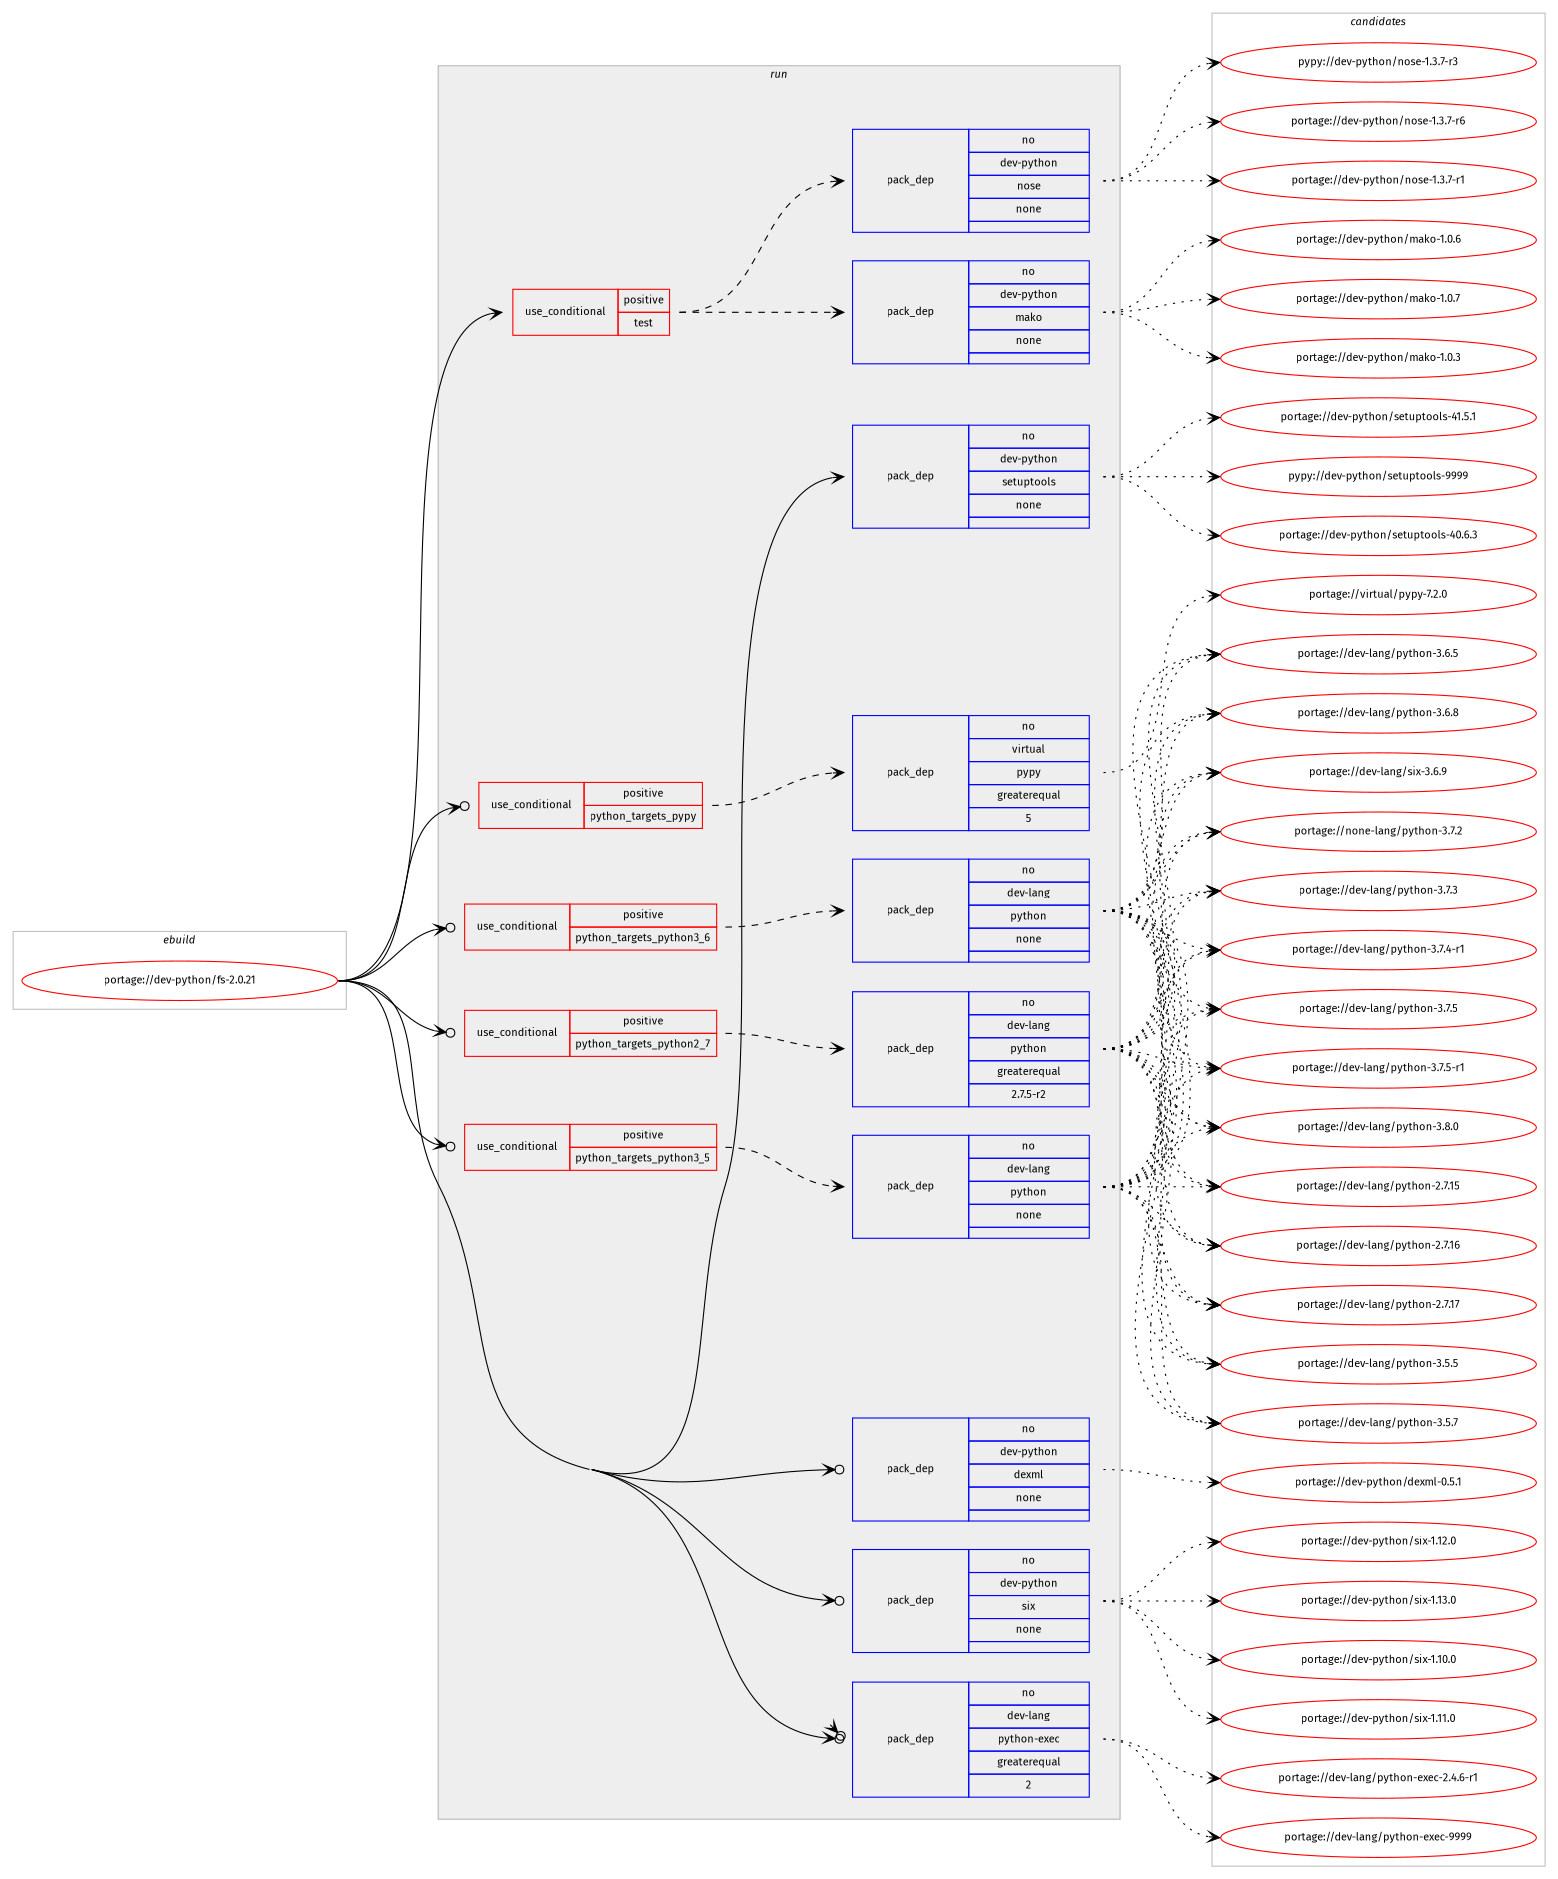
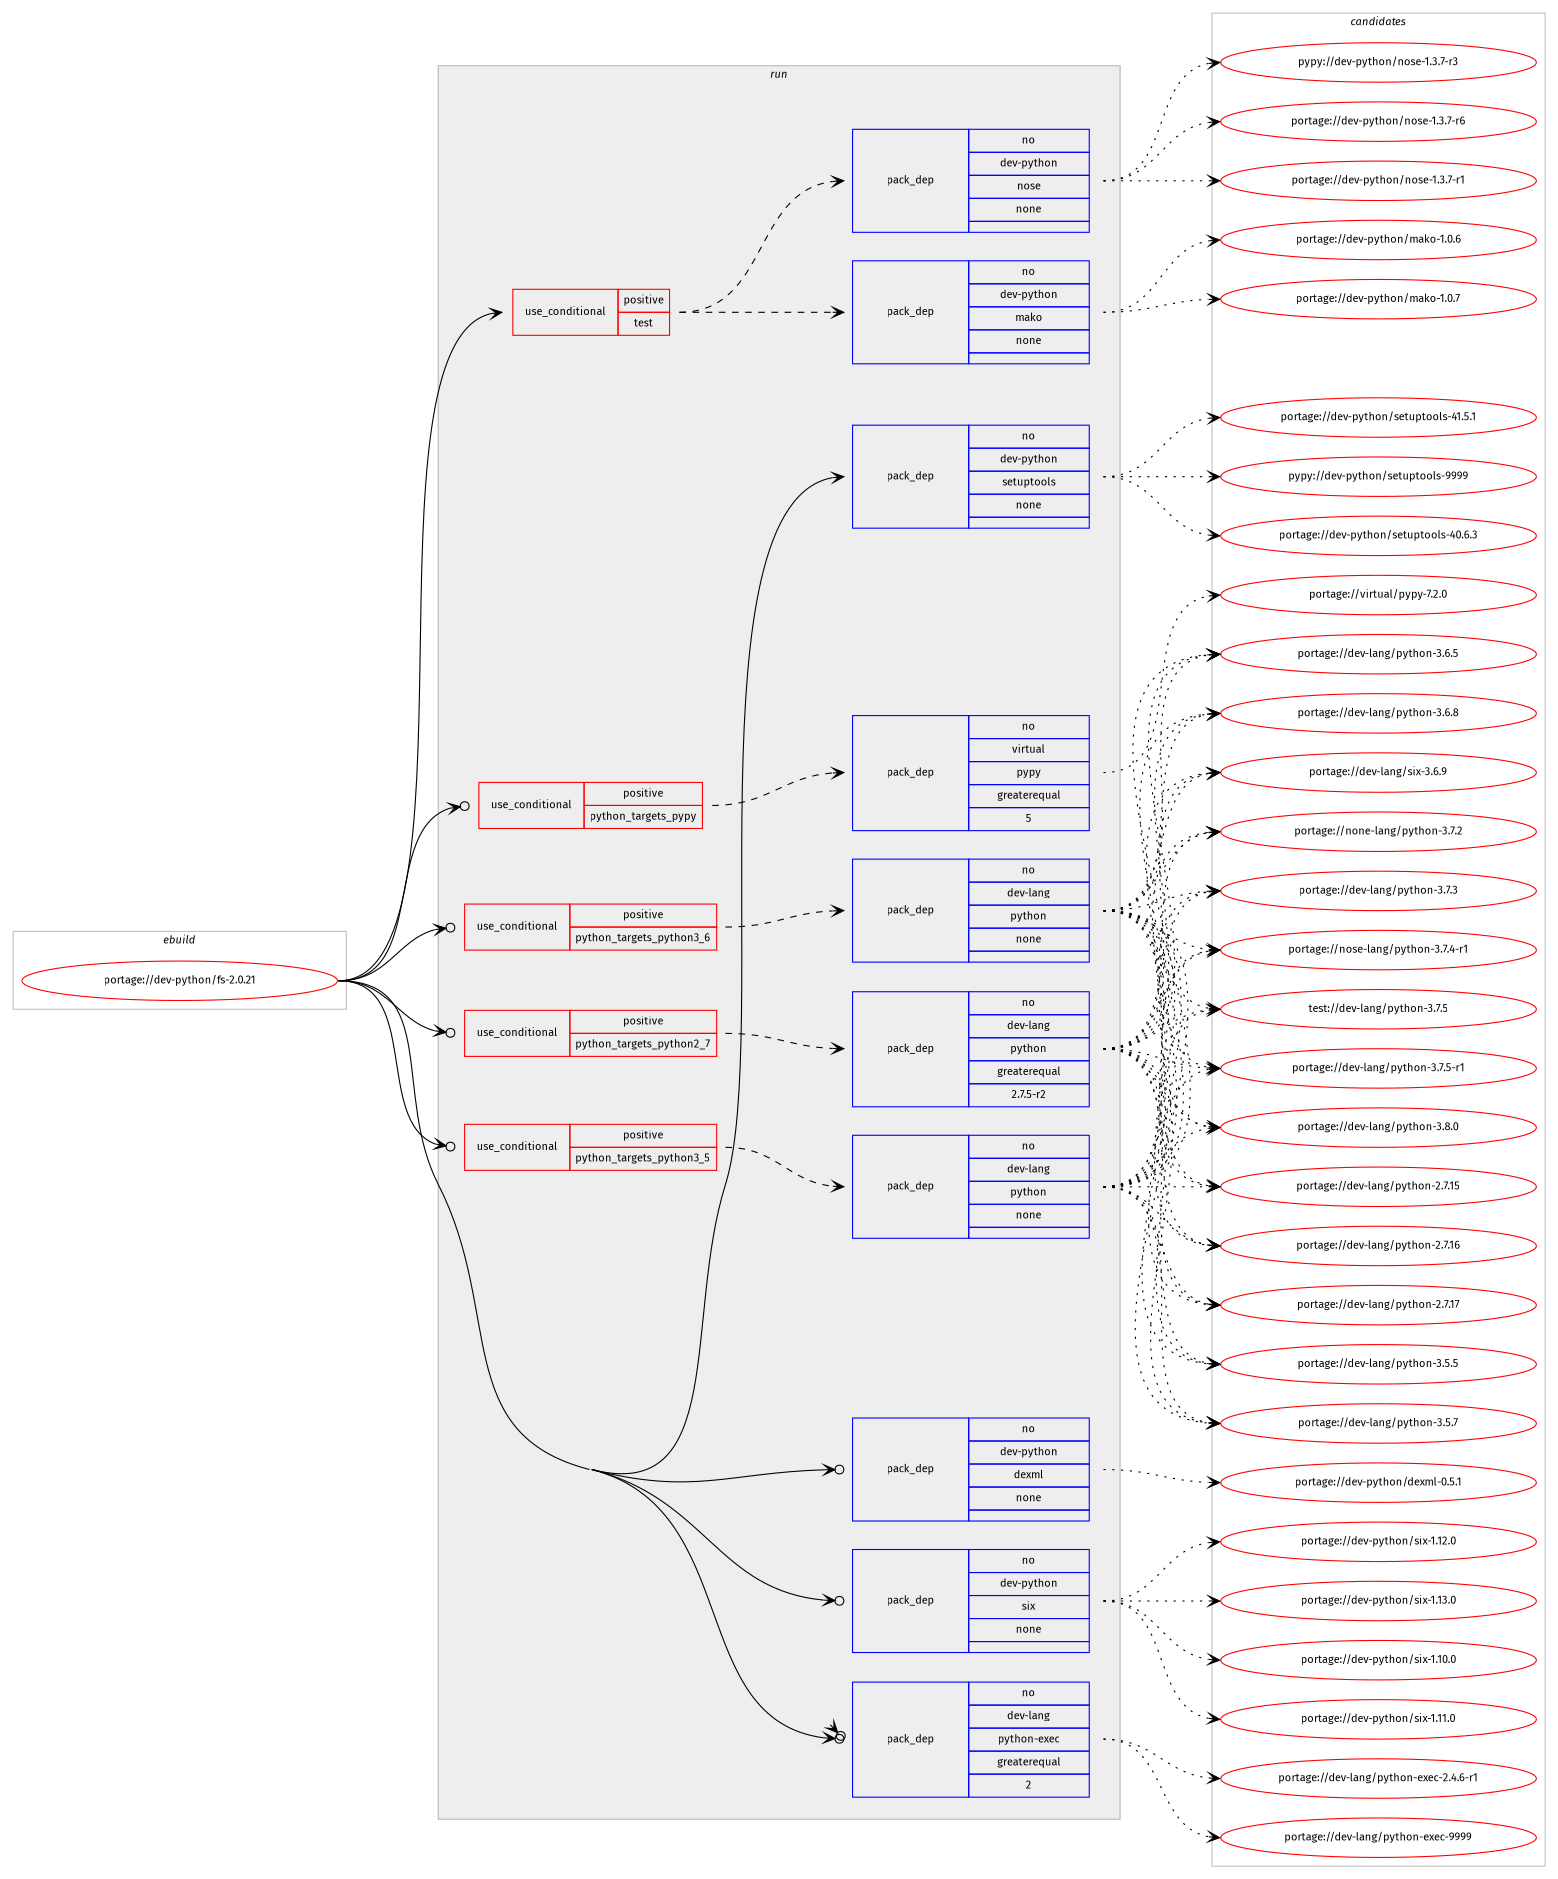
  digraph {
    compound=true
    concentrate=true
    fontname="Fira Sans"
    fontsize=10
    newrank=true
    rankdir=LR
    ranksep=1.5
    node [color=red fontname="Fira Sans" fontsize=10]
    edge [arrowhead=vee fontname="Fira Sans" headport=w style=dotted tailport=e weight=100]
    n1 [label="portage://dev-python/fs-2.0.21" width=4]
    n2 [color=blue label=<<TABLE BORDER="0" CELLBORDER="1" CELLSPACING="0" CELLPADDING="4" WIDTH="220"><TR><TD ROWSPAN="6" CELLPADDING="30">pack_dep</TD></TR><TR><TD WIDTH="110">no</TD></TR><TR><TD>dev-python</TD></TR><TR><TD>mako</TD></TR><TR><TD>none</TD></TR><TR><TD></TD></TR></TABLE>> shape=none]
    n3 [color=blue label=<<TABLE BORDER="0" CELLBORDER="1" CELLSPACING="0" CELLPADDING="4" WIDTH="220"><TR><TD ROWSPAN="6" CELLPADDING="30">pack_dep</TD></TR><TR><TD WIDTH="110">no</TD></TR><TR><TD>dev-python</TD></TR><TR><TD>nose</TD></TR><TR><TD>none</TD></TR><TR><TD></TD></TR></TABLE>> shape=none]
    n4 [label=<<TABLE BORDER="0" CELLBORDER="1" CELLSPACING="0" CELLPADDING="4"><TR><TD ROWSPAN="3" CELLPADDING="10">use_conditional</TD></TR><TR><TD>positive</TD></TR><TR><TD>test</TD></TR></TABLE>> shape=none]
    n5 [color=blue label=<<TABLE BORDER="0" CELLBORDER="1" CELLSPACING="0" CELLPADDING="4" WIDTH="220"><TR><TD ROWSPAN="6" CELLPADDING="30">pack_dep</TD></TR><TR><TD WIDTH="110">no</TD></TR><TR><TD>dev-python</TD></TR><TR><TD>setuptools</TD></TR><TR><TD>none</TD></TR><TR><TD></TD></TR></TABLE>> shape=none]
    n6 [color=blue label=<<TABLE BORDER="0" CELLBORDER="1" CELLSPACING="0" CELLPADDING="4" WIDTH="220"><TR><TD ROWSPAN="6" CELLPADDING="30">pack_dep</TD></TR><TR><TD WIDTH="110">no</TD></TR><TR><TD>virtual</TD></TR><TR><TD>pypy</TD></TR><TR><TD>greaterequal</TD></TR><TR><TD>5</TD></TR></TABLE>> shape=none]
    n7 [label=<<TABLE BORDER="0" CELLBORDER="1" CELLSPACING="0" CELLPADDING="4"><TR><TD ROWSPAN="3" CELLPADDING="10">use_conditional</TD></TR><TR><TD>positive</TD></TR><TR><TD>python_targets_pypy</TD></TR></TABLE>> shape=none]
    n8 [color=blue label=<<TABLE BORDER="0" CELLBORDER="1" CELLSPACING="0" CELLPADDING="4" WIDTH="220"><TR><TD ROWSPAN="6" CELLPADDING="30">pack_dep</TD></TR><TR><TD WIDTH="110">no</TD></TR><TR><TD>dev-lang</TD></TR><TR><TD>python</TD></TR><TR><TD>greaterequal</TD></TR><TR><TD>2.7.5-r2</TD></TR></TABLE>> shape=none]
    n9 [label=<<TABLE BORDER="0" CELLBORDER="1" CELLSPACING="0" CELLPADDING="4"><TR><TD ROWSPAN="3" CELLPADDING="10">use_conditional</TD></TR><TR><TD>positive</TD></TR><TR><TD>python_targets_python2_7</TD></TR></TABLE>> shape=none]
    n10 [color=blue label=<<TABLE BORDER="0" CELLBORDER="1" CELLSPACING="0" CELLPADDING="4" WIDTH="220"><TR><TD ROWSPAN="6" CELLPADDING="30">pack_dep</TD></TR><TR><TD WIDTH="110">no</TD></TR><TR><TD>dev-lang</TD></TR><TR><TD>python</TD></TR><TR><TD>none</TD></TR><TR><TD></TD></TR></TABLE>> shape=none]
    n11 [label=<<TABLE BORDER="0" CELLBORDER="1" CELLSPACING="0" CELLPADDING="4"><TR><TD ROWSPAN="3" CELLPADDING="10">use_conditional</TD></TR><TR><TD>positive</TD></TR><TR><TD>python_targets_python3_5</TD></TR></TABLE>> shape=none]
    n12 [color=blue label=<<TABLE BORDER="0" CELLBORDER="1" CELLSPACING="0" CELLPADDING="4" WIDTH="220"><TR><TD ROWSPAN="6" CELLPADDING="30">pack_dep</TD></TR><TR><TD WIDTH="110">no</TD></TR><TR><TD>dev-lang</TD></TR><TR><TD>python</TD></TR><TR><TD>none</TD></TR><TR><TD></TD></TR></TABLE>> shape=none]
    n13 [label=<<TABLE BORDER="0" CELLBORDER="1" CELLSPACING="0" CELLPADDING="4"><TR><TD ROWSPAN="3" CELLPADDING="10">use_conditional</TD></TR><TR><TD>positive</TD></TR><TR><TD>python_targets_python3_6</TD></TR></TABLE>> shape=none]
    n14 [color=blue label=<<TABLE BORDER="0" CELLBORDER="1" CELLSPACING="0" CELLPADDING="4" WIDTH="220"><TR><TD ROWSPAN="6" CELLPADDING="30">pack_dep</TD></TR><TR><TD WIDTH="110">no</TD></TR><TR><TD>dev-lang</TD></TR><TR><TD>python-exec</TD></TR><TR><TD>greaterequal</TD></TR><TR><TD>2</TD></TR></TABLE>> shape=none]
    n15 [color=blue label=<<TABLE BORDER="0" CELLBORDER="1" CELLSPACING="0" CELLPADDING="4" WIDTH="220"><TR><TD ROWSPAN="6" CELLPADDING="30">pack_dep</TD></TR><TR><TD WIDTH="110">no</TD></TR><TR><TD>dev-python</TD></TR><TR><TD>dexml</TD></TR><TR><TD>none</TD></TR><TR><TD></TD></TR></TABLE>> shape=none]
    n16 [color=blue label=<<TABLE BORDER="0" CELLBORDER="1" CELLSPACING="0" CELLPADDING="4" WIDTH="220"><TR><TD ROWSPAN="6" CELLPADDING="30">pack_dep</TD></TR><TR><TD WIDTH="110">no</TD></TR><TR><TD>dev-python</TD></TR><TR><TD>six</TD></TR><TR><TD>none</TD></TR><TR><TD></TD></TR></TABLE>> shape=none]
-   n17 [label="portage://dev-python/mako-1.0.3" width=4]
    n18 [label="portage://dev-python/mako-1.0.6" width=4]
    n19 [label="portage://dev-python/mako-1.0.7" width=4]
    n20 [label="portage://dev-python/nose-1.3.7-r1" width=4]
    n21 [label="pypy://dev-python/nose-1.3.7-r3" width=4]
    n22 [label="portage://dev-python/nose-1.3.7-r6" width=4]
    n23 [label="portage://dev-python/setuptools-40.6.3" width=4]
    n24 [label="portage://dev-python/setuptools-41.5.1" width=4]
    n25 [label="pypy://dev-python/setuptools-9999" width=4]
    n26 [label="portage://virtual/pypy-7.2.0" width=4]
    n27 [label="portage://dev-lang/python-2.7.15" width=4]
    n28 [label="portage://dev-lang/python-2.7.16" width=4]
    n29 [label="portage://dev-lang/python-2.7.17" width=4]
    n30 [label="portage://dev-lang/python-3.5.5" width=4]
    n31 [label="portage://dev-lang/python-3.5.7" width=4]
    n32 [label="portage://dev-lang/python-3.6.5" width=4]
    n33 [label="portage://dev-lang/python-3.6.8" width=4]
    n34 [label="portage://dev-lang/six-3.6.9" width=4]
    n35 [label="portage://none-lang/python-3.7.2" width=4]
    n36 [label="portage://dev-lang/python-3.7.3" width=4]
-   n37 [label="portage://dev-lang/python-3.7.4-r1" width=4]
-   n38 [label="portage://dev-lang/python-3.7.5" width=4]
+   n37 [label="portage://nose-lang/python-3.7.4-r1" width=4]
+   n38 [label="test://dev-lang/python-3.7.5" width=4]
    n39 [label="portage://dev-lang/python-3.7.5-r1" width=4]
    n40 [label="portage://dev-lang/python-3.8.0" width=4]
    n41 [label="portage://dev-lang/python-exec-2.4.6-r1" width=4]
    n42 [label="portage://dev-lang/python-exec-9999" width=4]
    n43 [label="portage://dev-python/dexml-0.5.1" width=4]
    n44 [label="portage://dev-python/six-1.10.0" width=4]
    n45 [label="portage://dev-python/six-1.11.0" width=4]
    n46 [label="portage://dev-python/six-1.12.0" width=4]
    n47 [label="portage://dev-python/six-1.13.0" width=4]
    subgraph cluster_1 {
      color=gray
      label=<<i>ebuild</i>>
      rank=same
      n1
    }
    subgraph cluster_2 {
      color=gray
      label=<<i>dependencies</i>>
      subgraph cluster_3 {
        color=gray
        fillcolor="#eeeeee"
        label=<<i>compile</i>>
        style=filled
        subgraph sub_4 {
          color=gray
          fillcolor="#eeeeee"
          label=<<i>compile</i>>
          style=filled
          n4
          subgraph sub_5 {
            color=gray
            fillcolor="#eeeeee"
            label=<<i>compile</i>>
            style=filled
            n2
          }
          subgraph sub_6 {
            color=gray
            fillcolor="#eeeeee"
            label=<<i>compile</i>>
            style=filled
            n3
          }
        }
        subgraph sub_7 {
          color=gray
          fillcolor="#eeeeee"
          label=<<i>compile</i>>
          style=filled
          n5
        }
      }
      subgraph cluster_8 {
        color=gray
        fillcolor="#eeeeee"
        label=<<i>compile and run</i>>
        style=filled
        subgraph sub_9 {
          color=gray
          fillcolor="#eeeeee"
          label=<<i>compile and run</i>>
          style=filled
          n7
          subgraph sub_10 {
            color=gray
            fillcolor="#eeeeee"
            label=<<i>compile and run</i>>
            style=filled
            n6
          }
        }
        subgraph sub_11 {
          color=gray
          fillcolor="#eeeeee"
          label=<<i>compile and run</i>>
          style=filled
          n9
          subgraph sub_12 {
            color=gray
            fillcolor="#eeeeee"
            label=<<i>compile and run</i>>
            style=filled
            n8
          }
        }
        subgraph sub_13 {
          color=gray
          fillcolor="#eeeeee"
          label=<<i>compile and run</i>>
          style=filled
          n11
          subgraph sub_14 {
            color=gray
            fillcolor="#eeeeee"
            label=<<i>compile and run</i>>
            style=filled
            n10
          }
        }
        subgraph sub_15 {
          color=gray
          fillcolor="#eeeeee"
          label=<<i>compile and run</i>>
          style=filled
          n13
          subgraph sub_16 {
            color=gray
            fillcolor="#eeeeee"
            label=<<i>compile and run</i>>
            style=filled
            n12
          }
        }
        subgraph sub_17 {
          color=gray
          fillcolor="#eeeeee"
          label=<<i>compile and run</i>>
          style=filled
          n14
        }
        subgraph sub_18 {
          color=gray
          fillcolor="#eeeeee"
          label=<<i>compile and run</i>>
          style=filled
          n15
        }
        subgraph sub_19 {
          color=gray
          fillcolor="#eeeeee"
          label=<<i>compile and run</i>>
          style=filled
          n16
        }
      }
      subgraph cluster_20 {
        color=gray
        fillcolor="#eeeeee"
        label=<<i>run</i>>
        style=filled
      }
    }
    subgraph cluster_21 {
      color=gray
      label=<<i>candidates</i>>
      rank=same
      subgraph sub_22 {
        color=black
        label=<<i>candidates</i>>
        nodesep=1
        rank=same
-       n17
        n18
        n19
      }
      subgraph sub_23 {
        color=black
        label=<<i>candidates</i>>
        nodesep=1
        rank=same
        n20
        n21
        n22
      }
      subgraph sub_24 {
        color=black
        label=<<i>candidates</i>>
        nodesep=1
        rank=same
        n23
        n24
        n25
      }
      subgraph sub_25 {
        color=black
        label=<<i>candidates</i>>
        nodesep=1
        rank=same
        n26
      }
      subgraph sub_26 {
        color=black
        label=<<i>candidates</i>>
        nodesep=1
        rank=same
        n27
        n28
        n29
        n30
        n31
        n32
        n33
        n34
        n35
        n36
        n37
        n38
        n39
        n40
      }
      subgraph sub_27 {
        color=black
        label=<<i>candidates</i>>
        nodesep=1
        rank=same
        n27
        n28
        n29
        n30
        n31
        n32
        n33
        n34
        n35
        n36
        n37
        n38
        n39
        n40
      }
      subgraph sub_28 {
        color=black
        label=<<i>candidates</i>>
        nodesep=1
        rank=same
        n27
        n28
        n29
        n30
        n31
        n32
        n33
        n34
        n35
        n36
        n37
        n38
        n39
        n40
      }
      subgraph sub_29 {
        color=black
        label=<<i>candidates</i>>
        nodesep=1
        rank=same
        n41
        n42
      }
      subgraph sub_30 {
        color=black
        label=<<i>candidates</i>>
        nodesep=1
        rank=same
        n43
      }
      subgraph sub_31 {
        color=black
        label=<<i>candidates</i>>
        nodesep=1
        rank=same
        n44
        n45
        n46
        n47
      }
    }
    n1 -> n4 [style=solid weight=20]
    n1 -> n5 [style=solid weight=20]
    n1 -> n7 [arrowhead=odotvee style=solid weight=20]
    n1 -> n9 [arrowhead=odotvee style=solid weight=20]
    n1 -> n11 [arrowhead=odotvee style=solid weight=20]
    n1 -> n13 [arrowhead=odotvee style=solid weight=20]
    n1 -> n14 [arrowhead=odotvee style=solid weight=20]
    n1 -> n15 [arrowhead=odotvee style=solid weight=20]
    n1 -> n16 [arrowhead=odotvee style=solid weight=20]
-   n2 -> n17
    n2 -> n18
    n2 -> n19
    n3 -> n20
    n3 -> n21
    n3 -> n22
    n4 -> n2 [style=dashed weight=20]
    n4 -> n3 [style=dashed weight=20]
    n5 -> n23
    n5 -> n24
    n5 -> n25
    n6 -> n26
    n7 -> n6 [style=dashed weight=20]
    n8 -> n27
    n8 -> n28
    n8 -> n29
    n8 -> n30
    n8 -> n31
    n8 -> n32
    n8 -> n33
    n8 -> n34
    n8 -> n35
    n8 -> n36
    n8 -> n37
    n8 -> n38
    n8 -> n39
    n8 -> n40
    n9 -> n8 [style=dashed weight=20]
    n10 -> n27
    n10 -> n28
    n10 -> n29
    n10 -> n30
    n10 -> n31
    n10 -> n32
    n10 -> n33
    n10 -> n34
    n10 -> n35
    n10 -> n36
    n10 -> n37
    n10 -> n38
    n10 -> n39
    n10 -> n40
    n11 -> n10 [style=dashed weight=20]
    n12 -> n27
    n12 -> n28
    n12 -> n29
    n12 -> n30
    n12 -> n31
    n12 -> n32
    n12 -> n33
    n12 -> n34
    n12 -> n35
    n12 -> n36
    n12 -> n37
    n12 -> n38
    n12 -> n39
    n12 -> n40
    n13 -> n12 [style=dashed weight=20]
    n14 -> n41
    n14 -> n42
    n15 -> n43
    n16 -> n44
    n16 -> n45
    n16 -> n46
    n16 -> n47
  }
